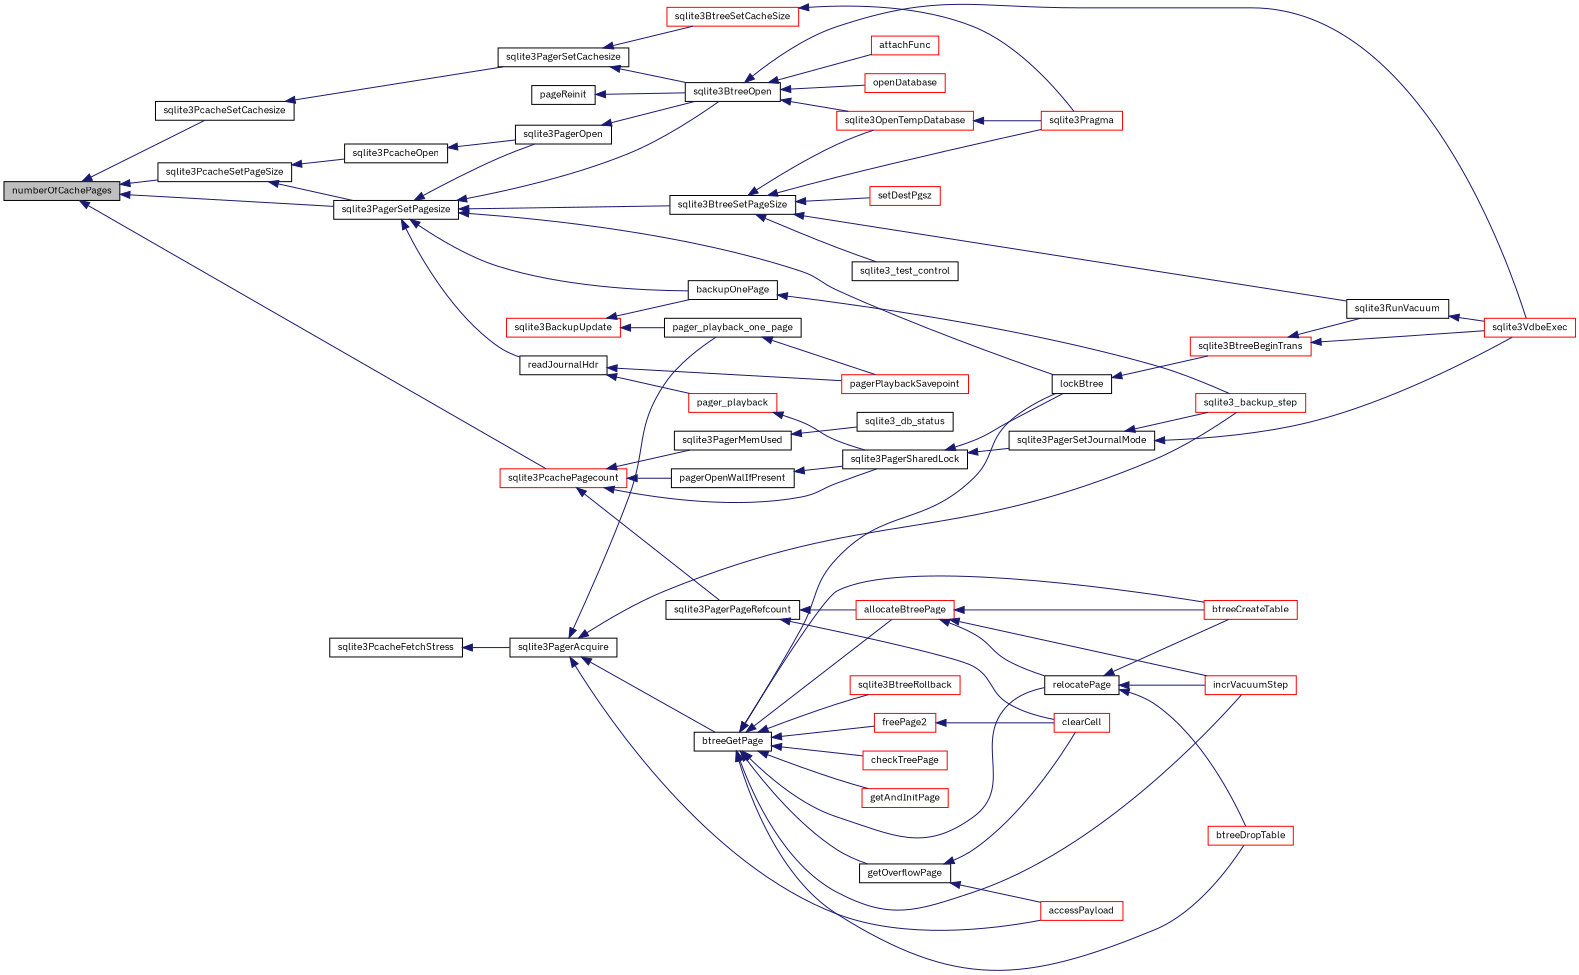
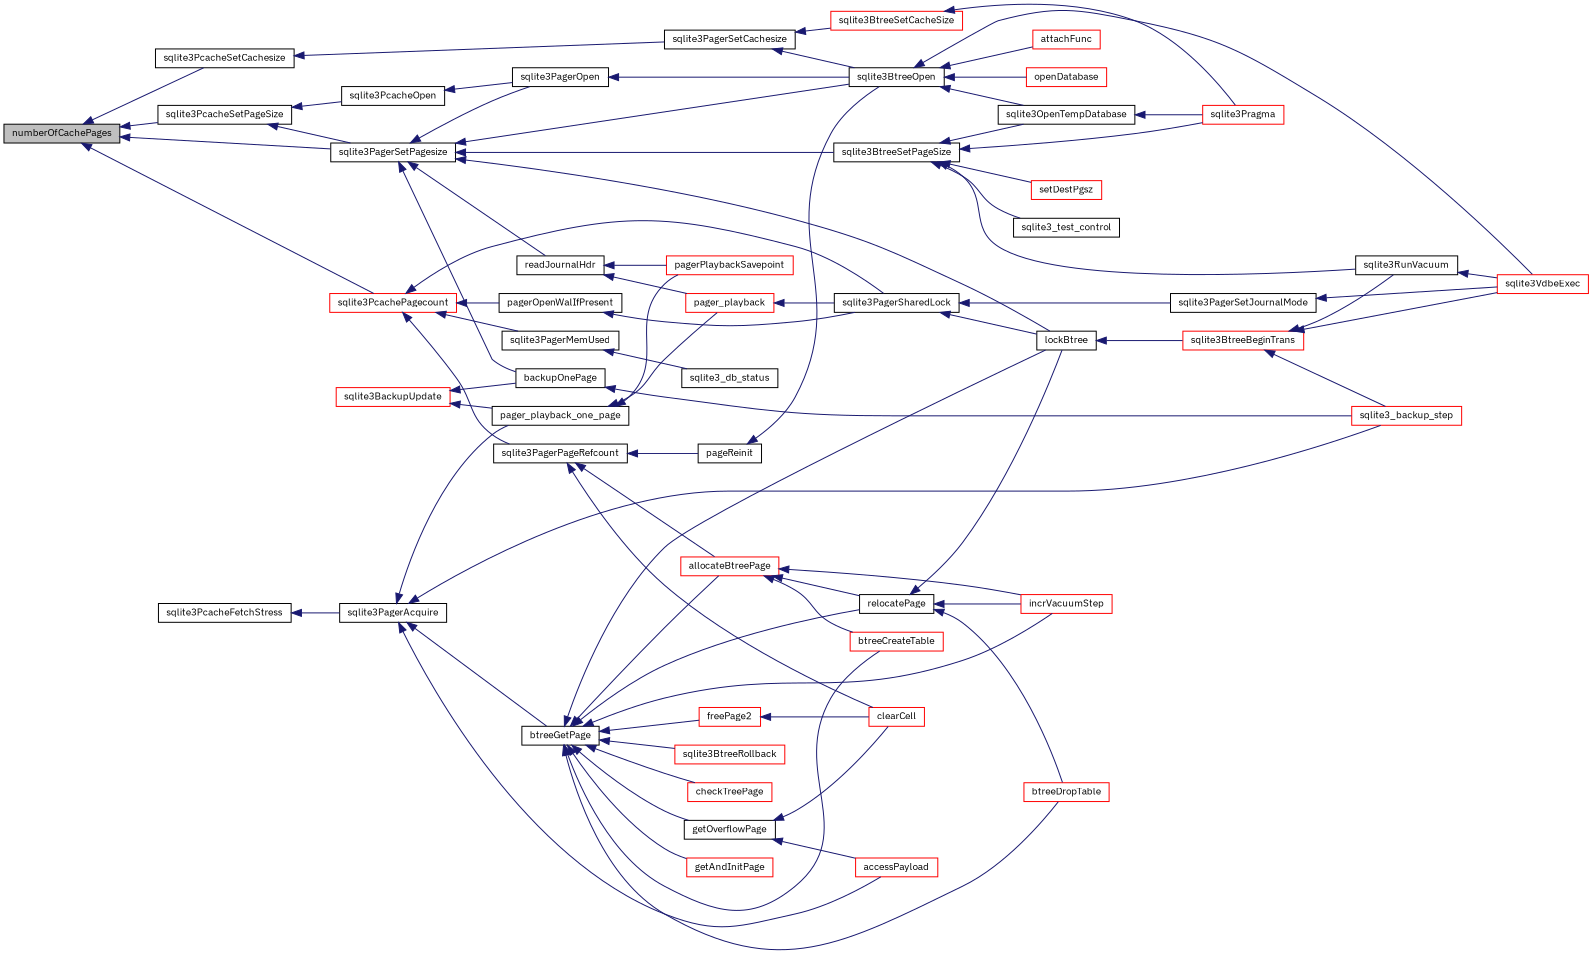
  digraph {
    fontname="IBM Plex Sans"
    rankdir=LR
    node [color=black fillcolor=white fontname="IBM Plex Sans" fontsize=10 shape=record style=filled]
    edge [color=midnightblue dir=back fontname="IBM Plex Sans" fontsize=10 labelfontname=FreeSans labelfontsize=10 style=solid]
    n1 [fillcolor=grey75 fontcolor=black height=0.2 label=numberOfCachePages width=0.4]
    n2 [height=0.2 label=sqlite3PcacheSetPageSize width=0.4]
    n3 [color=red height=0.2 label=sqlite3PcachePagecount width=0.4]
    n4 [height=0.2 label=sqlite3PcacheSetCachesize width=0.4]
    n5 [height=0.2 label=sqlite3PagerSetPagesize width=0.4]
    n6 [height=0.2 label=sqlite3PcacheOpen width=0.4]
    n7 [height=0.2 label=sqlite3PcacheFetchStress width=0.4]
    n8 [height=0.2 label=sqlite3PagerAcquire width=0.4]
    n9 [height=0.2 label=sqlite3PagerSharedLock width=0.4]
    n10 [height=0.2 label=pagerOpenWalIfPresent width=0.4]
    n11 [height=0.2 label=sqlite3PagerMemUsed width=0.4]
    n12 [height=0.2 label=sqlite3PagerPageRefcount width=0.4]
    n13 [height=0.2 label=sqlite3PagerSetCachesize width=0.4]
    n14 [height=0.2 label=sqlite3PagerOpen width=0.4]
    n15 [height=0.2 label=sqlite3BtreeOpen width=0.4]
    n16 [height=0.2 label=readJournalHdr width=0.4]
    n17 [height=0.2 label=lockBtree width=0.4]
    n18 [height=0.2 label=sqlite3BtreeSetPageSize width=0.4]
    n19 [height=0.2 label=backupOnePage width=0.4]
    n20 [color=red height=0.2 label=sqlite3VdbeExec width=0.4]
    n21 [color=red height=0.2 label=attachFunc width=0.4]
-   n22 [color=red height=0.2 label=sqlite3OpenTempDatabase width=0.4]
+   n22 [height=0.2 label=sqlite3OpenTempDatabase width=0.4]
    n23 [color=red height=0.2 label=openDatabase width=0.4]
    n24 [color=red height=0.2 label=sqlite3Pragma width=0.4]
    n25 [color=red height=0.2 label=pager_playback width=0.4]
    n26 [color=red height=0.2 label=pagerPlaybackSavepoint width=0.4]
    n27 [color=red height=0.2 label=sqlite3BtreeBeginTrans width=0.4]
    n28 [height=0.2 label=sqlite3RunVacuum width=0.4]
    n29 [color=red height=0.2 label=setDestPgsz width=0.4]
    n30 [height=0.2 label=sqlite3_test_control width=0.4]
    n31 [color=red height=0.2 label=sqlite3_backup_step width=0.4]
    n32 [height=0.2 label=sqlite3PagerSetJournalMode width=0.4]
    n33 [color=red height=0.2 label=sqlite3BackupUpdate width=0.4]
    n34 [height=0.2 label=pager_playback_one_page width=0.4]
    n35 [height=0.2 label=btreeGetPage width=0.4]
    n36 [color=red height=0.2 label=accessPayload width=0.4]
    n37 [color=red height=0.2 label=getAndInitPage width=0.4]
    n38 [height=0.2 label=relocatePage width=0.4]
    n39 [color=red height=0.2 label=incrVacuumStep width=0.4]
    n40 [color=red height=0.2 label=btreeCreateTable width=0.4]
    n41 [color=red height=0.2 label=btreeDropTable width=0.4]
    n42 [color=red height=0.2 label=sqlite3BtreeRollback width=0.4]
    n43 [height=0.2 label=getOverflowPage width=0.4]
    n44 [color=red height=0.2 label=allocateBtreePage width=0.4]
    n45 [color=red height=0.2 label=freePage2 width=0.4]
    n46 [color=red height=0.2 label=checkTreePage width=0.4]
    n47 [color=red height=0.2 label=clearCell width=0.4]
    n48 [height=0.2 label=sqlite3_db_status width=0.4]
    n49 [height=0.2 label=pageReinit width=0.4]
    n50 [color=red height=0.2 label=sqlite3BtreeSetCacheSize width=0.4]
    n1 -> n2
    n1 -> n3
    n1 -> n4
    n1 -> n5
    n2 -> n5
    n2 -> n6
    n3 -> n9
    n3 -> n10
    n3 -> n11
    n3 -> n12
    n4 -> n13
    n5 -> n14
    n5 -> n15
    n5 -> n16
    n5 -> n17
    n5 -> n18
    n5 -> n19
    n6 -> n14
    n7 -> n8
    n8 -> n31
    n8 -> n34
    n8 -> n35
    n8 -> n36
    n9 -> n17
    n9 -> n32
    n10 -> n9
    n11 -> n48
    n12 -> n44
    n12 -> n47
+   n12 -> n49
    n13 -> n15
    n13 -> n50
    n14 -> n15
    n15 -> n20
    n15 -> n21
    n15 -> n22
    n15 -> n23
    n16 -> n25
    n16 -> n26
    n17 -> n27
    n18 -> n22
    n18 -> n24
    n18 -> n28
    n18 -> n29
    n18 -> n30
    n19 -> n31
    n22 -> n24
    n25 -> n9
    n27 -> n20
    n27 -> n28
-   n32 -> n31
+   n27 -> n31
    n28 -> n20
    n32 -> n20
    n33 -> n19
    n33 -> n34
+   n34 -> n25
    n34 -> n26
    n35 -> n17
    n35 -> n37
    n35 -> n38
    n35 -> n39
    n35 -> n40
    n35 -> n41
    n35 -> n42
    n35 -> n43
    n35 -> n44
    n35 -> n45
    n35 -> n46
    n38 -> n39
-   n38 -> n40
+   n38 -> n17
    n38 -> n41
    n43 -> n36
    n43 -> n47
    n44 -> n38
    n44 -> n39
    n44 -> n40
    n45 -> n47
    n49 -> n15
    n50 -> n24
  }
